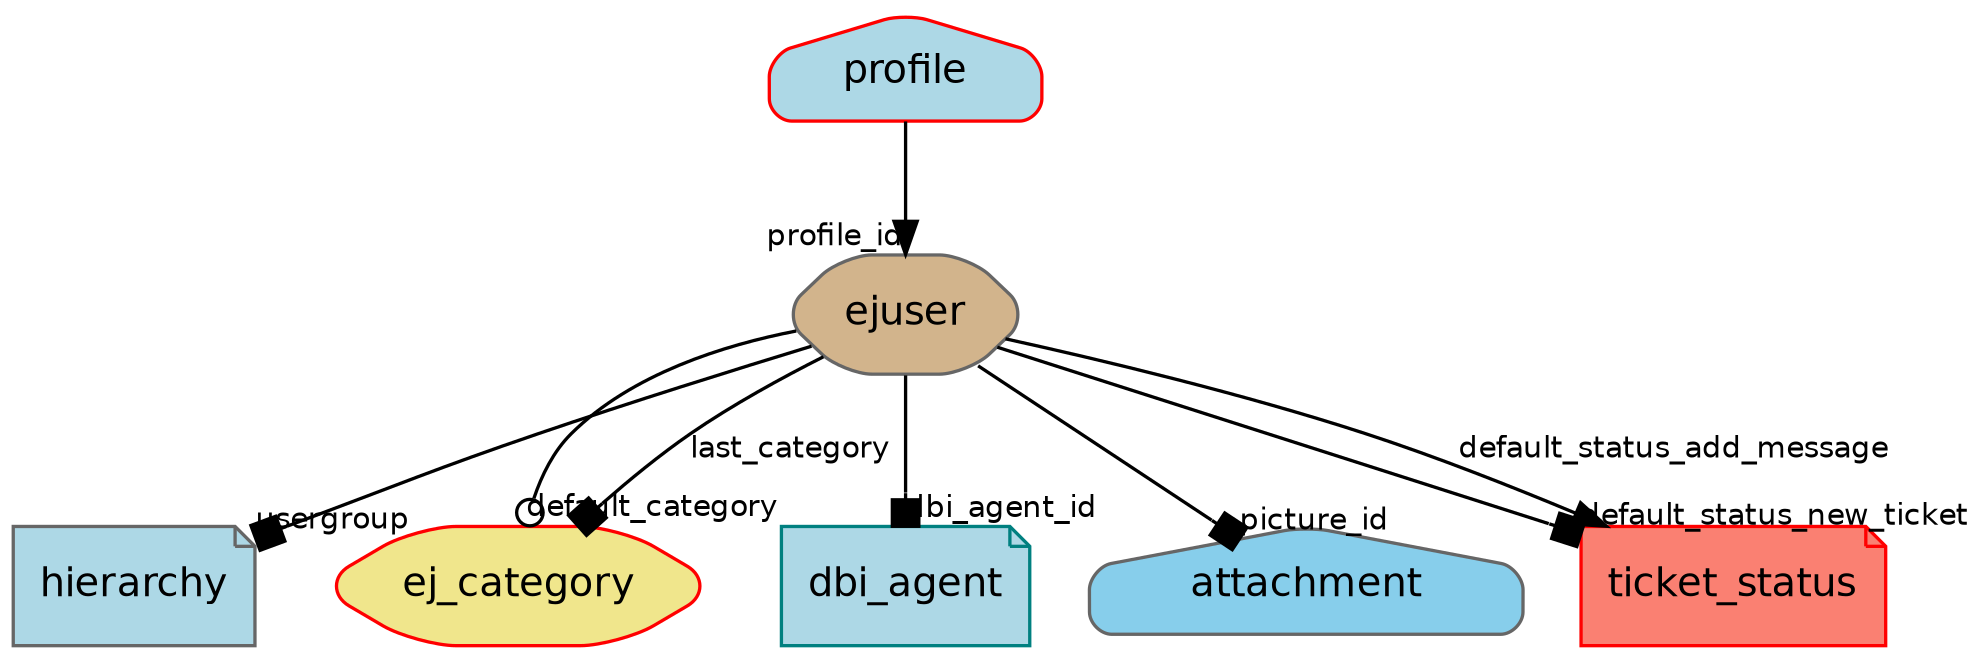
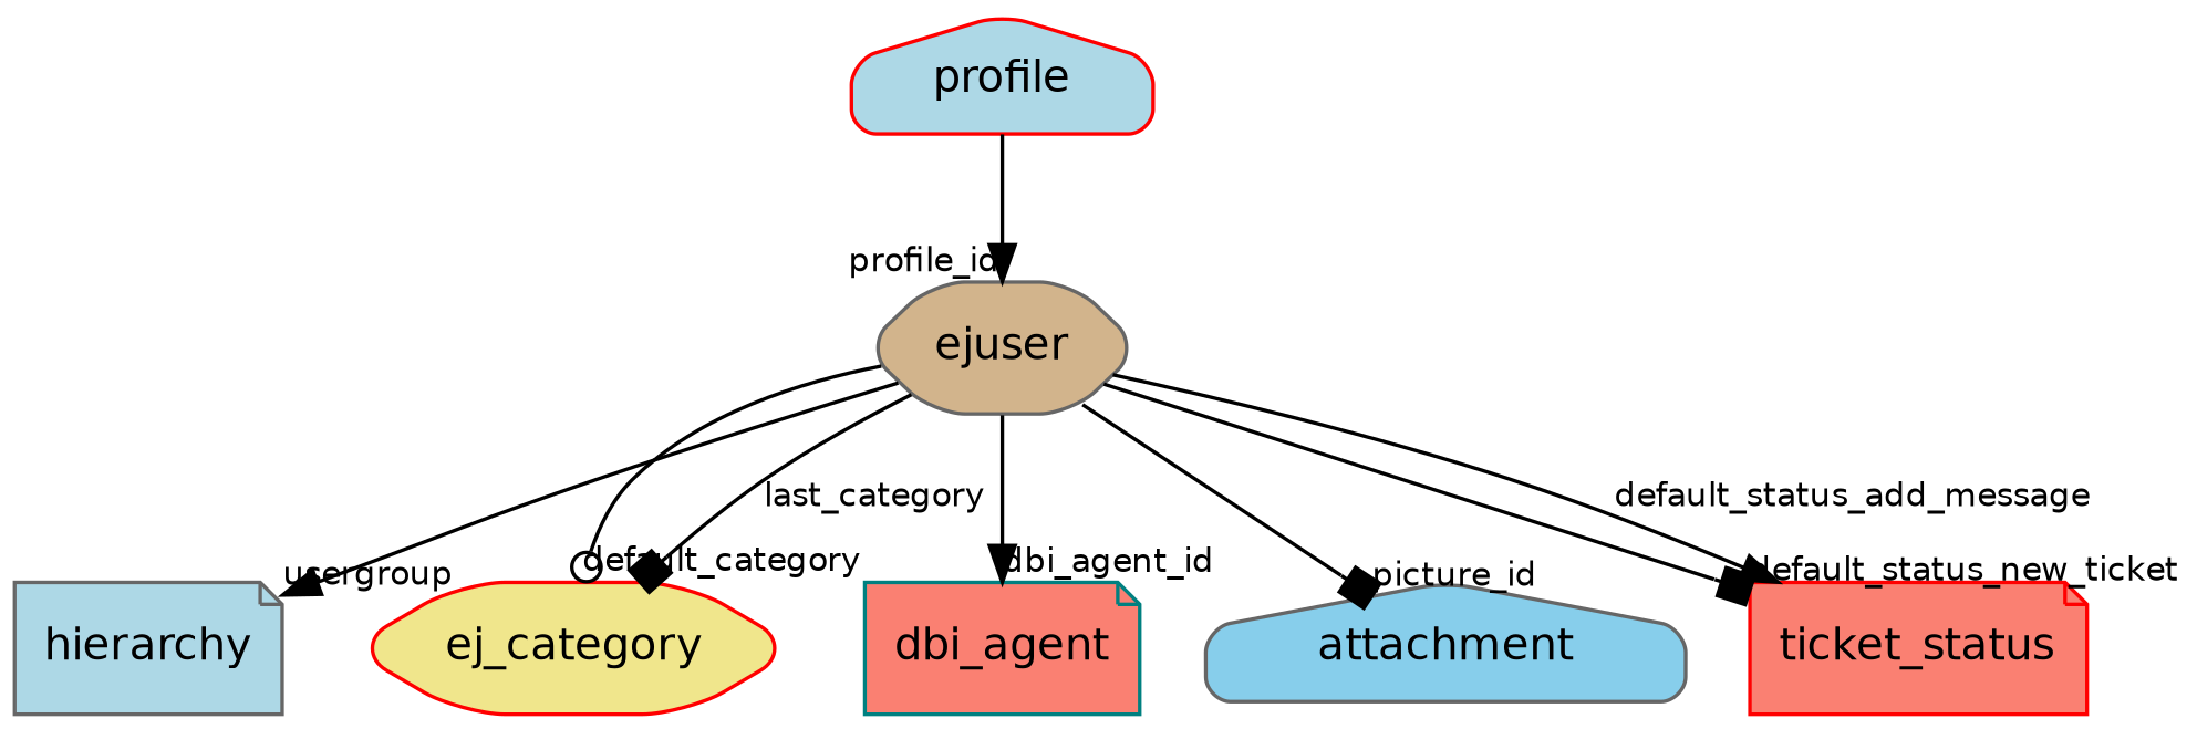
  digraph {
    node [color=gray40 fillcolor=lightblue fontname=Helvetica fontsize=12 shape=note style="rounded, filled,filled"]
    edge [arrowhead=normal fontname=Helvetica fontsize=9]
    ejuser [fillcolor=tan shape=hexagon]
    hierarchy
    ej_category [color=red fillcolor=khaki shape=hexagon]
-   dbi_agent [color=teal]
+   dbi_agent [color=teal fillcolor=salmon]
    attachment [fillcolor=skyblue shape=house]
    ticket_status [color=red fillcolor=salmon]
    profile [color=red shape=house]
-   ejuser -> hierarchy [arrowhead=box headlabel=usergroup]
+   ejuser -> hierarchy [headlabel=usergroup]
    ejuser -> ej_category [arrowhead=odot headlabel=default_category]
    ejuser -> ej_category [arrowhead=box label=last_category]
-   ejuser -> dbi_agent [arrowhead=box headlabel=dbi_agent_id]
+   ejuser -> dbi_agent [headlabel=dbi_agent_id]
    ejuser -> attachment [arrowhead=box headlabel=picture_id]
    ejuser -> ticket_status [arrowhead=box headlabel=default_status_new_ticket]
    ejuser -> ticket_status [label=default_status_add_message]
    profile -> ejuser [headlabel=profile_id]
  }
